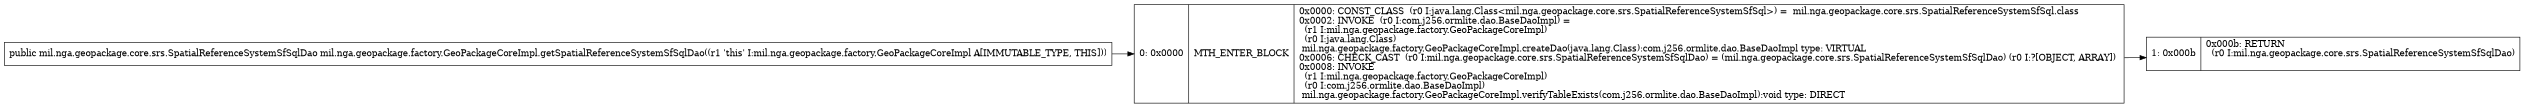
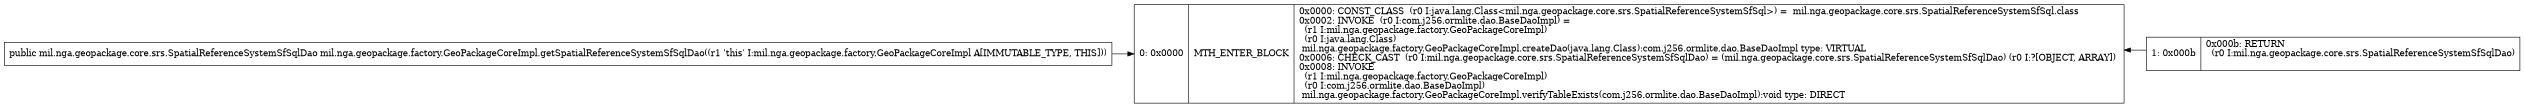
  digraph {
    rankdir=LR
    node [shape=record]
    n1 [label="{0\:\ 0x0000|MTH_ENTER_BLOCK\l|0x0000: CONST_CLASS  (r0 I:java.lang.Class\<mil.nga.geopackage.core.srs.SpatialReferenceSystemSfSql\>) =  mil.nga.geopackage.core.srs.SpatialReferenceSystemSfSql.class \l0x0002: INVOKE  (r0 I:com.j256.ormlite.dao.BaseDaoImpl) = \l  (r1 I:mil.nga.geopackage.factory.GeoPackageCoreImpl)\l  (r0 I:java.lang.Class)\l mil.nga.geopackage.factory.GeoPackageCoreImpl.createDao(java.lang.Class):com.j256.ormlite.dao.BaseDaoImpl type: VIRTUAL \l0x0006: CHECK_CAST  (r0 I:mil.nga.geopackage.core.srs.SpatialReferenceSystemSfSqlDao) = (mil.nga.geopackage.core.srs.SpatialReferenceSystemSfSqlDao) (r0 I:?[OBJECT, ARRAY]) \l0x0008: INVOKE  \l  (r1 I:mil.nga.geopackage.factory.GeoPackageCoreImpl)\l  (r0 I:com.j256.ormlite.dao.BaseDaoImpl)\l mil.nga.geopackage.factory.GeoPackageCoreImpl.verifyTableExists(com.j256.ormlite.dao.BaseDaoImpl):void type: DIRECT \l}"]
    n2 [label="{1\:\ 0x000b|0x000b: RETURN  \l  (r0 I:mil.nga.geopackage.core.srs.SpatialReferenceSystemSfSqlDao)\l \l}"]
    n3 [label="{public mil.nga.geopackage.core.srs.SpatialReferenceSystemSfSqlDao mil.nga.geopackage.factory.GeoPackageCoreImpl.getSpatialReferenceSystemSfSqlDao((r1 'this' I:mil.nga.geopackage.factory.GeoPackageCoreImpl A[IMMUTABLE_TYPE, THIS])) }"]
-   n1 -> n2
+   n2 -> n1
    n3 -> n1
  }
